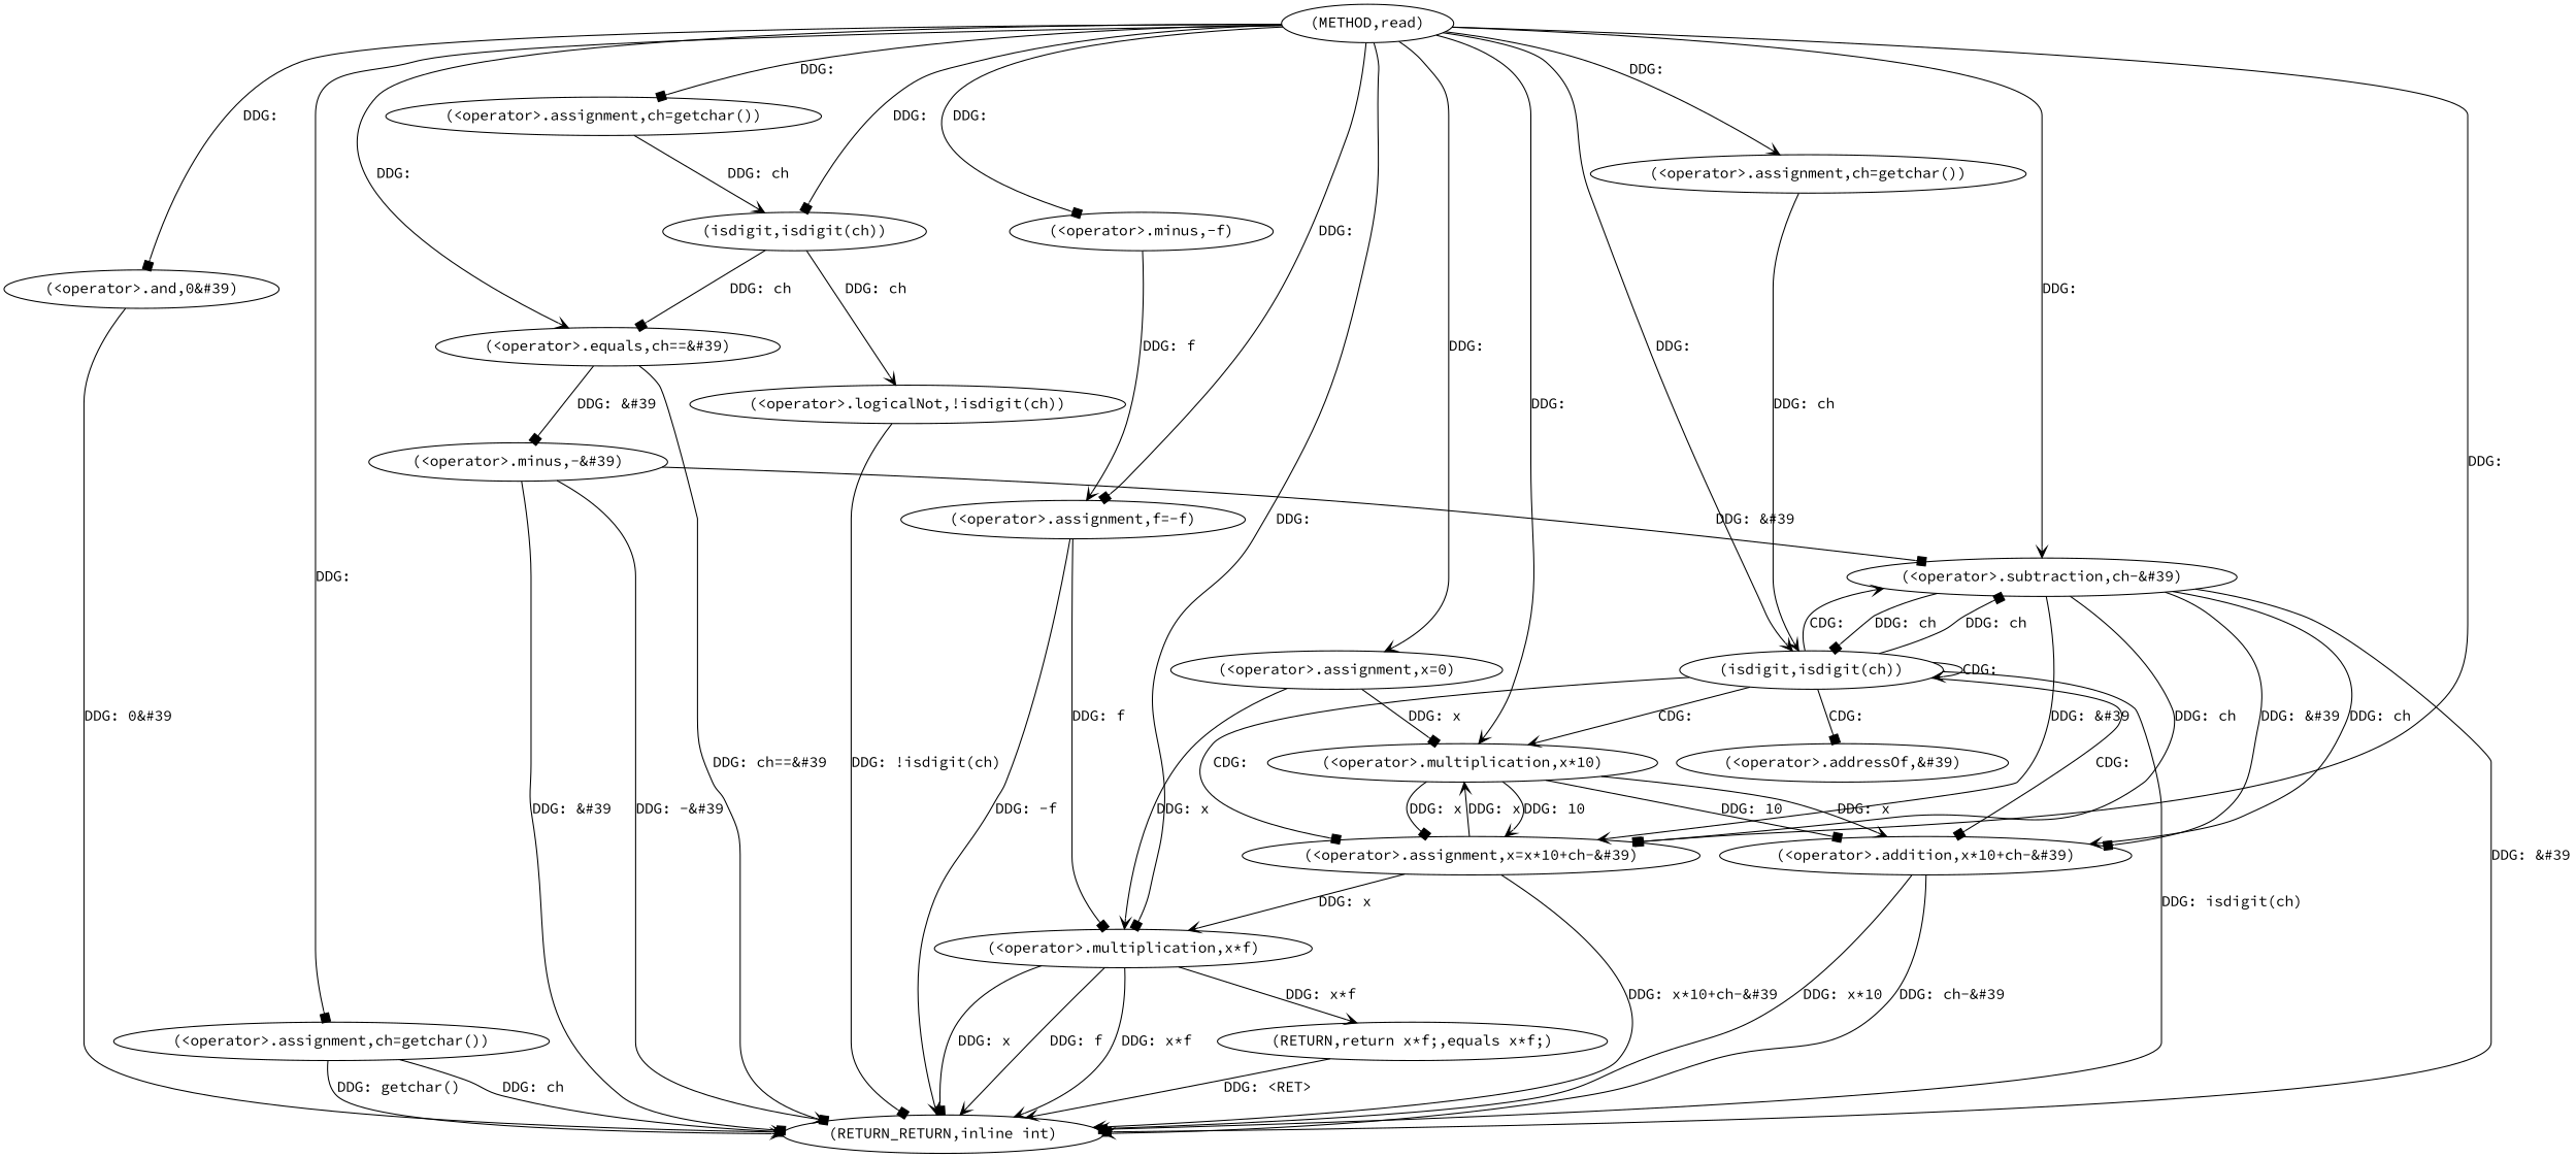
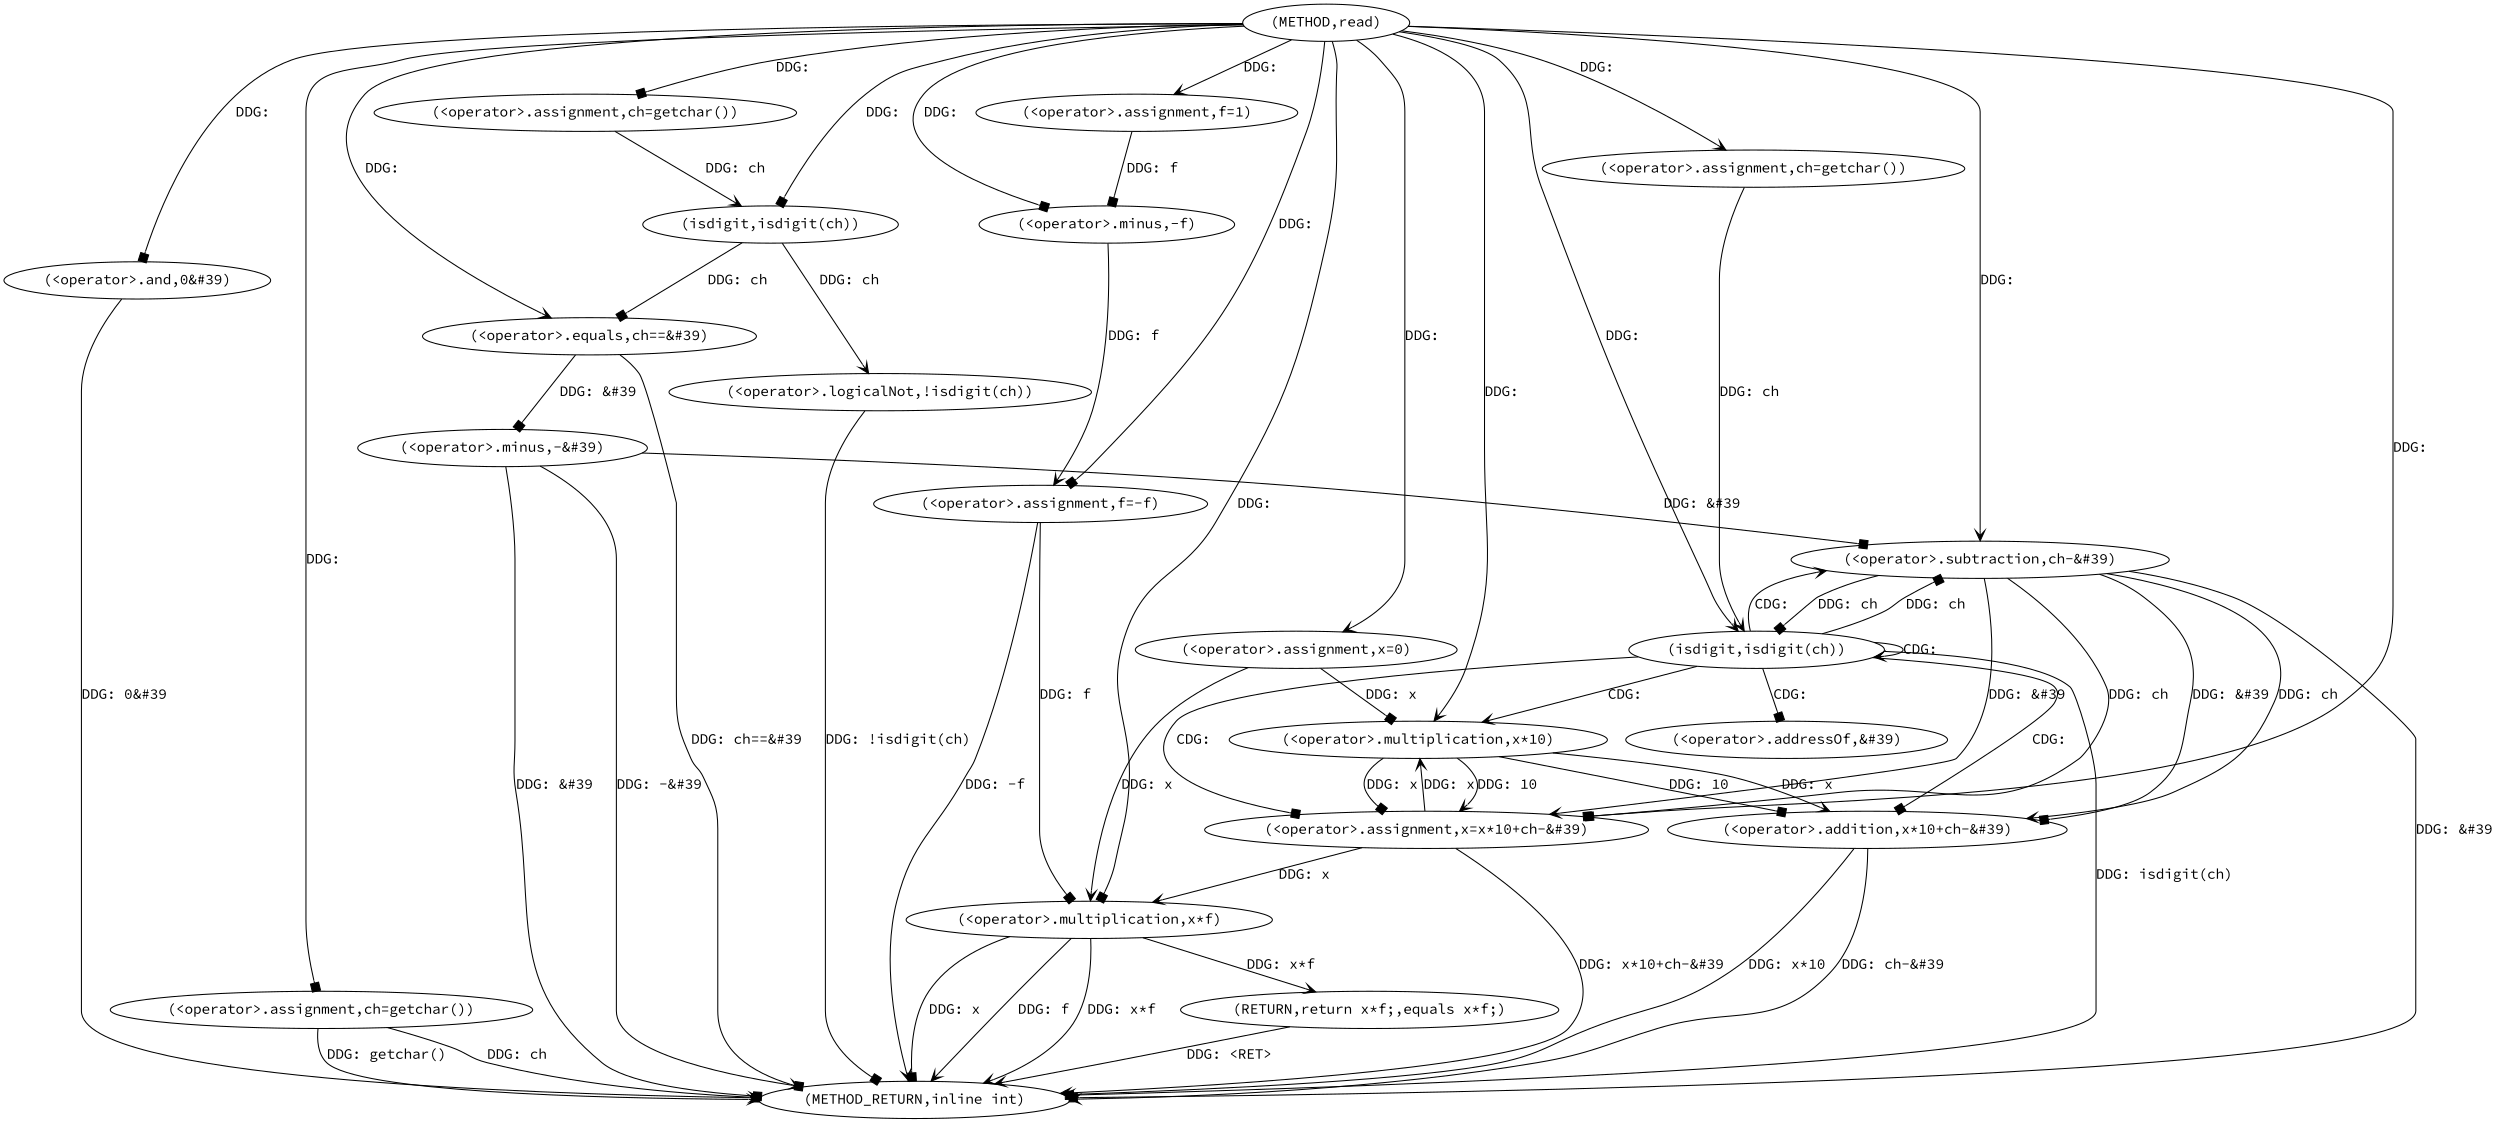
  digraph {
    fontname="Source Code Pro"
    node [fontname="Source Code Pro"]
    edge [arrowhead=vee fontname="Source Code Pro"]
    n1 [label="(METHOD,read)"]
    n2 [label="(<operator>.assignment,x=0)"]
+   n3 [label="(<operator>.assignment,f=1)"]
    n4 [label="(<operator>.assignment,ch=getchar())"]
    n5 [label="(<operator>.equals,ch==&#39)"]
    n6 [label="(<operator>.and,0&#39)"]
    n7 [label="(<operator>.assignment,ch=getchar())"]
    n8 [label="(<operator>.assignment,f=-f)"]
    n9 [label="(<operator>.assignment,ch=getchar())"]
    n10 [label="(isdigit,isdigit(ch))"]
    n11 [label="(<operator>.assignment,x=x*10+ch-&#39)"]
    n12 [label="(<operator>.multiplication,x*f)"]
    n13 [label="(isdigit,isdigit(ch))"]
    n14 [label="(<operator>.minus,-f)"]
    n15 [label="(<operator>.multiplication,x*10)"]
    n16 [label="(<operator>.subtraction,ch-&#39)"]
-   n17 [label="(RETURN_RETURN,inline int)"]
+   n17 [label="(METHOD_RETURN,inline int)"]
    n18 [label="(<operator>.minus,-&#39)"]
    n19 [label="(<operator>.addition,x*10+ch-&#39)"]
    n20 [label="(<operator>.addressOf,&#39)"]
    n21 [label="(RETURN,return x*f;,equals x*f;)"]
    n22 [label="(<operator>.logicalNot,!isdigit(ch))"]
    n1 -> n2 [label="DDG: "]
+   n1 -> n3 [label="DDG: "]
    n1 -> n4 [arrowhead=box label="DDG: "]
    n1 -> n5 [label="DDG: "]
    n1 -> n6 [arrowhead=box label="DDG: "]
    n1 -> n7 [arrowhead=box label="DDG: "]
    n1 -> n8 [arrowhead=box label="DDG: "]
    n1 -> n9 [label="DDG: "]
    n1 -> n10 [label="DDG: "]
    n1 -> n11 [arrowhead=box label="DDG: "]
    n1 -> n12 [arrowhead=box label="DDG: "]
    n1 -> n13 [arrowhead=box label="DDG: "]
    n1 -> n14 [arrowhead=box label="DDG: "]
    n1 -> n15 [label="DDG: "]
    n1 -> n16 [label="DDG: "]
    n2 -> n12 [label="DDG: x"]
    n2 -> n15 [arrowhead=box label="DDG: x"]
+   n3 -> n14 [arrowhead=box label="DDG: f"]
    n4 -> n13 [label="DDG: ch"]
    n5 -> n17 [label="DDG: ch==&#39"]
    n5 -> n18 [arrowhead=box label="DDG: &#39"]
    n6 -> n17 [arrowhead=box label="DDG: 0&#39"]
    n7 -> n17 [label="DDG: ch"]
    n7 -> n17 [label="DDG: getchar()"]
    n8 -> n12 [arrowhead=box label="DDG: f"]
    n8 -> n17 [label="DDG: -f"]
    n9 -> n10 [label="DDG: ch"]
    n10 -> n10 [label="CDG: "]
    n10 -> n11 [arrowhead=box label="CDG: "]
    n10 -> n15 [label="CDG: "]
    n10 -> n16 [arrowhead=box label="DDG: ch"]
    n10 -> n16 [label="CDG: "]
    n10 -> n17 [arrowhead=box label="DDG: isdigit(ch)"]
    n10 -> n19 [arrowhead=box label="CDG: "]
    n10 -> n20 [arrowhead=box label="CDG: "]
    n11 -> n12 [label="DDG: x"]
    n11 -> n15 [label="DDG: x"]
    n11 -> n17 [label="DDG: x*10+ch-&#39"]
    n12 -> n17 [arrowhead=box label="DDG: x"]
    n12 -> n17 [label="DDG: f"]
    n12 -> n17 [label="DDG: x*f"]
    n12 -> n21 [label="DDG: x*f"]
    n13 -> n5 [arrowhead=box label="DDG: ch"]
    n13 -> n22 [label="DDG: ch"]
    n14 -> n8 [label="DDG: f"]
    n15 -> n11 [label="DDG: 10"]
    n15 -> n11 [arrowhead=box label="DDG: x"]
    n15 -> n19 [arrowhead=box label="DDG: 10"]
    n15 -> n19 [label="DDG: x"]
    n16 -> n10 [arrowhead=box label="DDG: ch"]
    n16 -> n11 [label="DDG: &#39"]
    n16 -> n11 [arrowhead=box label="DDG: ch"]
    n16 -> n17 [arrowhead=box label="DDG: &#39"]
    n16 -> n19 [arrowhead=box label="DDG: &#39"]
    n16 -> n19 [label="DDG: ch"]
    n18 -> n16 [arrowhead=box label="DDG: &#39"]
    n18 -> n17 [arrowhead=box label="DDG: &#39"]
    n18 -> n17 [arrowhead=box label="DDG: -&#39"]
    n19 -> n17 [label="DDG: x*10"]
    n19 -> n17 [label="DDG: ch-&#39"]
    n21 -> n17 [label="DDG: <RET>"]
    n22 -> n17 [arrowhead=box label="DDG: !isdigit(ch)"]
  }
